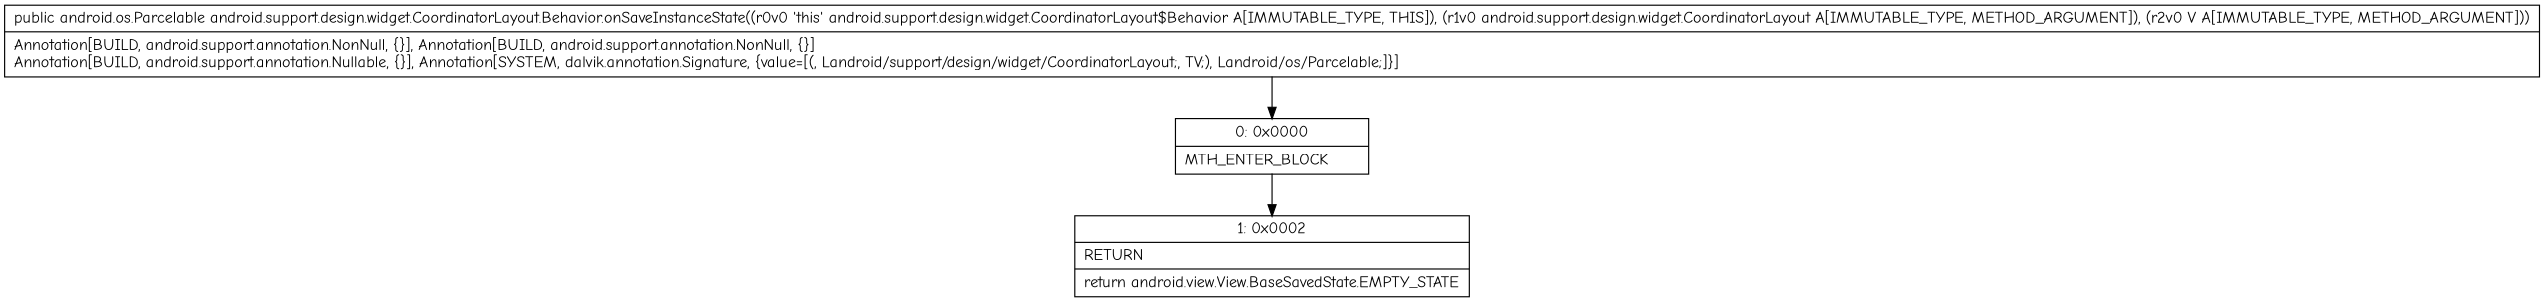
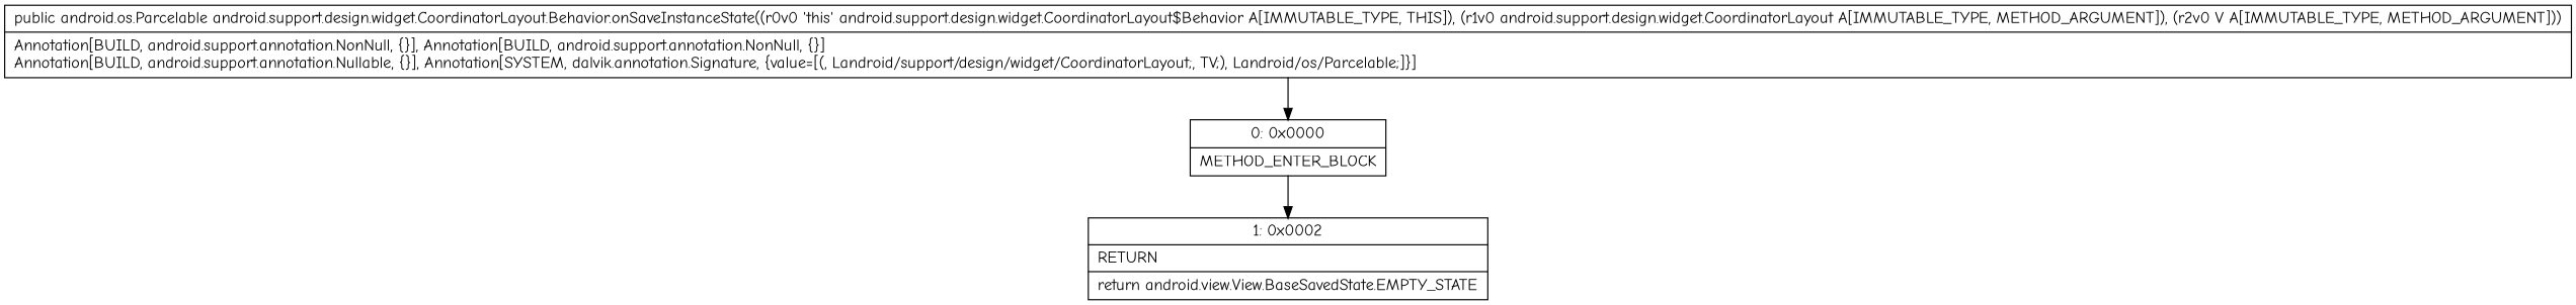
  digraph {
    fontname="Comic Neue"
    node [shape=record fontname="Comic Neue"]
    edge [fontname="Comic Neue"]
-   n1 [label="{0\:\ 0x0000|MTH_ENTER_BLOCK\l}"]
+   n1 [label="{0\:\ 0x0000|METHOD_ENTER_BLOCK\l}"]
    n2 [label="{1\:\ 0x0002|RETURN\l|return android.view.View.BaseSavedState.EMPTY_STATE\l}"]
    n3 [label="{public android.os.Parcelable android.support.design.widget.CoordinatorLayout.Behavior.onSaveInstanceState((r0v0 'this' android.support.design.widget.CoordinatorLayout$Behavior A[IMMUTABLE_TYPE, THIS]), (r1v0 android.support.design.widget.CoordinatorLayout A[IMMUTABLE_TYPE, METHOD_ARGUMENT]), (r2v0 V A[IMMUTABLE_TYPE, METHOD_ARGUMENT]))  | Annotation[BUILD, android.support.annotation.NonNull, \{\}], Annotation[BUILD, android.support.annotation.NonNull, \{\}]\lAnnotation[BUILD, android.support.annotation.Nullable, \{\}], Annotation[SYSTEM, dalvik.annotation.Signature, \{value=[(, Landroid\/support\/design\/widget\/CoordinatorLayout;, TV;), Landroid\/os\/Parcelable;]\}]\l}"]
    n1 -> n2
    n3 -> n1
  }
